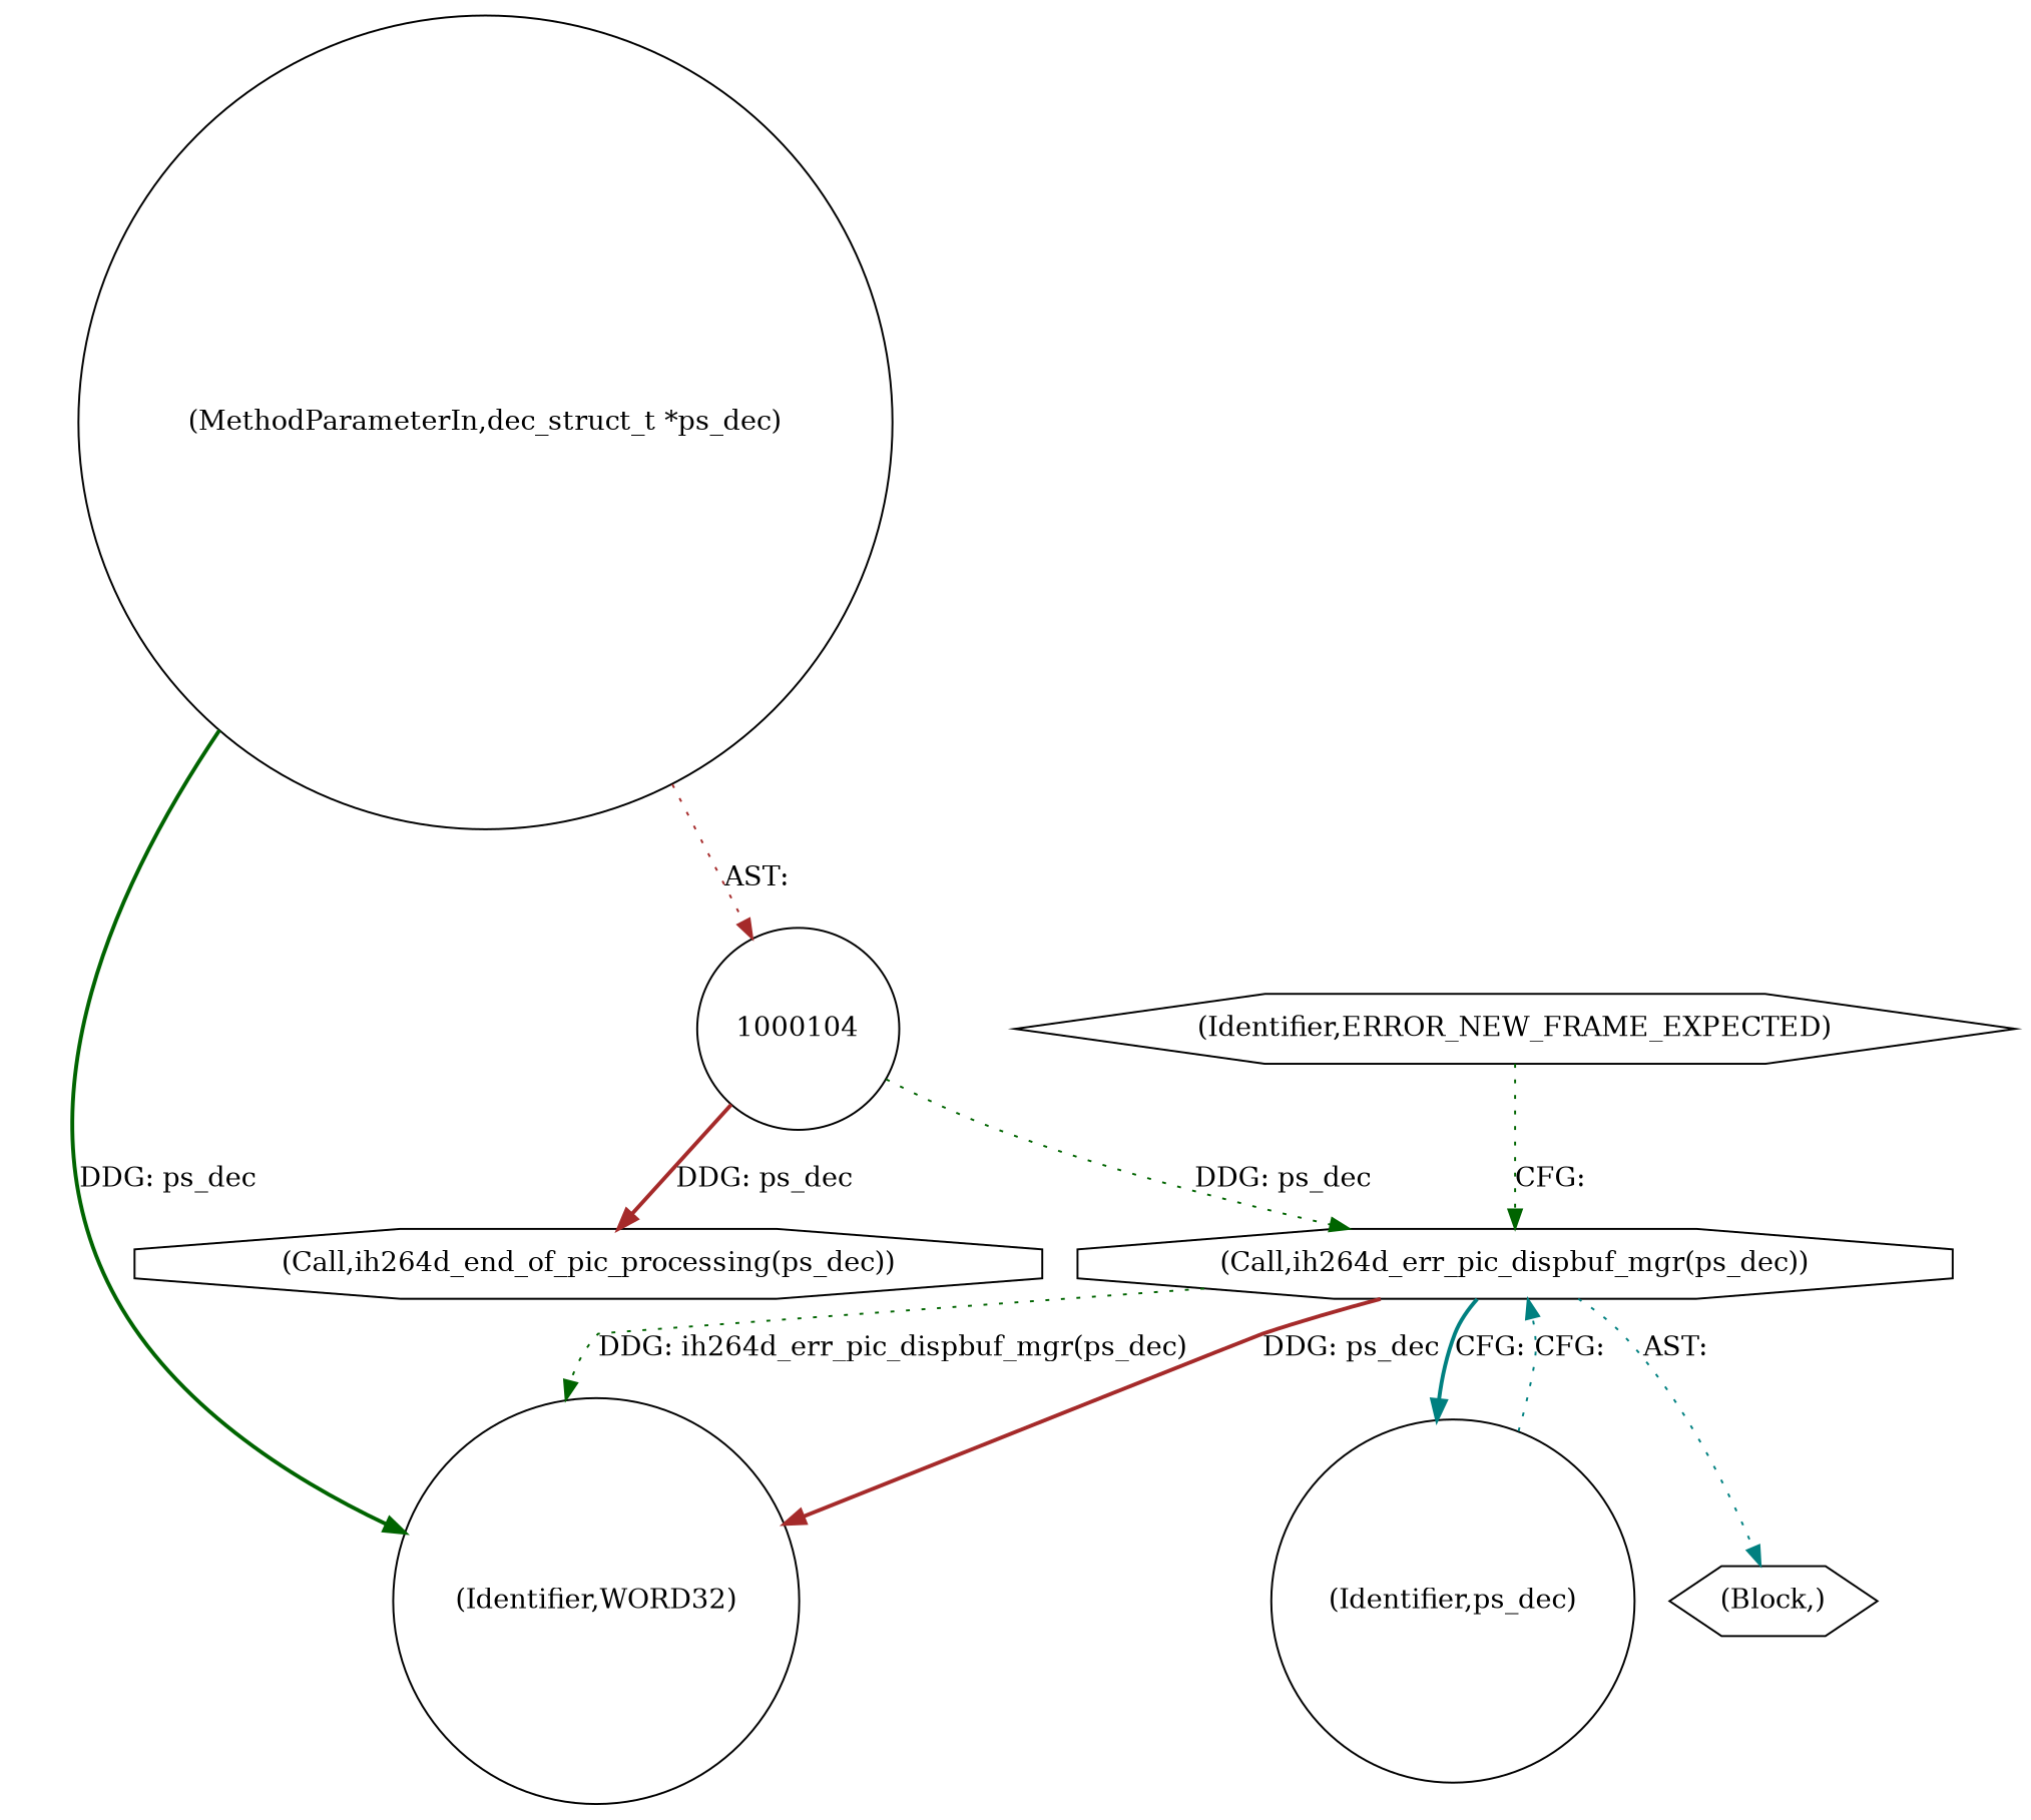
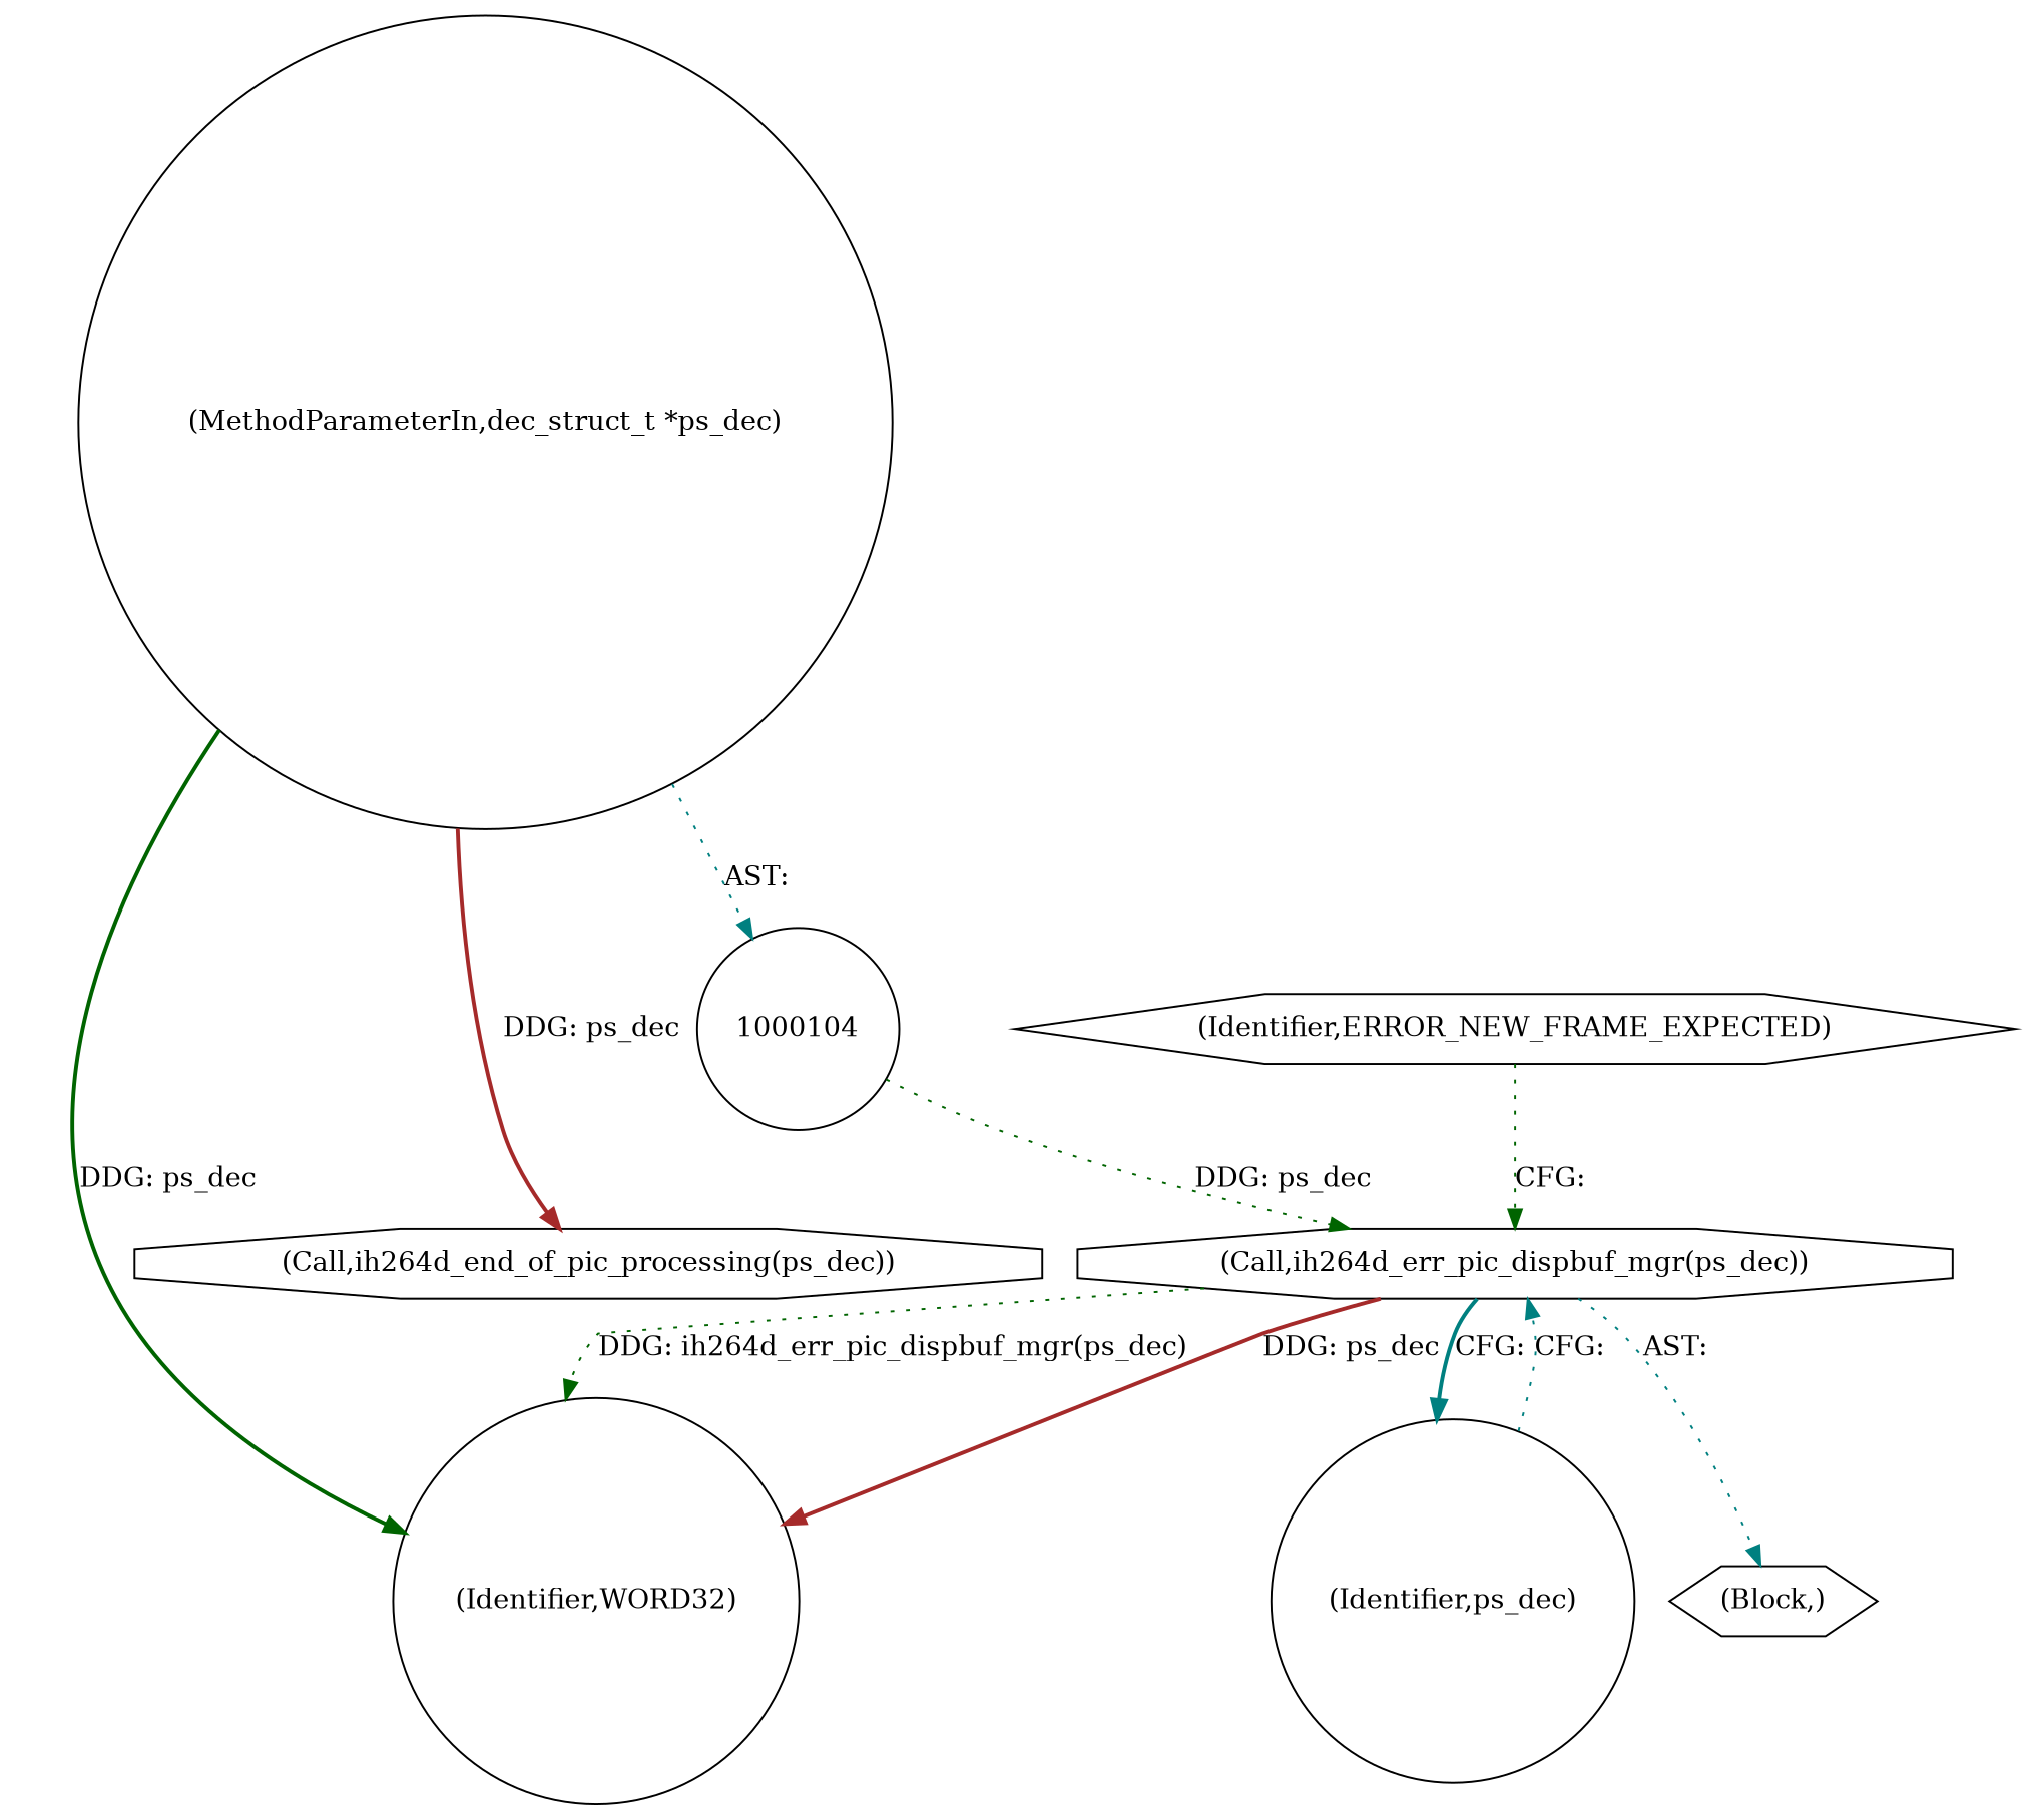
  digraph {
    node [shape=circle]
    edge [color=teal style=dotted]
    n1 [label="(Call,ih264d_err_pic_dispbuf_mgr(ps_dec))" shape=octagon]
    n2 [label="(Identifier,ps_dec)"]
    n3 [label="(Block,)" shape=hexagon]
    n4 [label="(Identifier,WORD32)"]
    n5 [label="(MethodParameterIn,dec_struct_t *ps_dec)"]
    n6 [label="(Call,ih264d_end_of_pic_processing(ps_dec))" shape=octagon]
    1000104
    n8 [label="(Identifier,ERROR_NEW_FRAME_EXPECTED)" shape=hexagon]
    n1 -> n2 [label="CFG: " style=bold]
    n1 -> n3 [label="AST: "]
    n1 -> n4 [color=darkgreen label="DDG: ih264d_err_pic_dispbuf_mgr(ps_dec)"]
    n1 -> n4 [color=brown label="DDG: ps_dec" style=bold]
    n2 -> n1 [label="CFG: "]
    n5 -> n4 [color=darkgreen label="DDG: ps_dec" style=bold]
-   1000104 -> n6 [color=brown label="DDG: ps_dec" style=bold]
-   n5 -> 1000104 [color=brown label="AST: "]
+   n5 -> n6 [color=brown label="DDG: ps_dec" style=bold]
+   n5 -> 1000104 [label="AST: "]
    1000104 -> n1 [color=darkgreen label="DDG: ps_dec"]
    n8 -> n1 [color=darkgreen label="CFG: "]
  }
